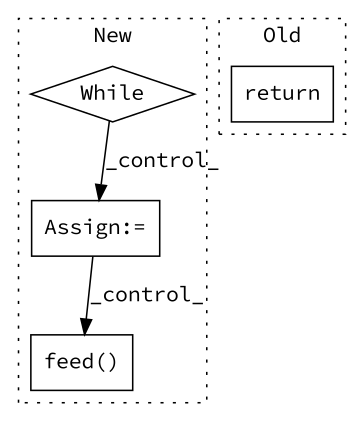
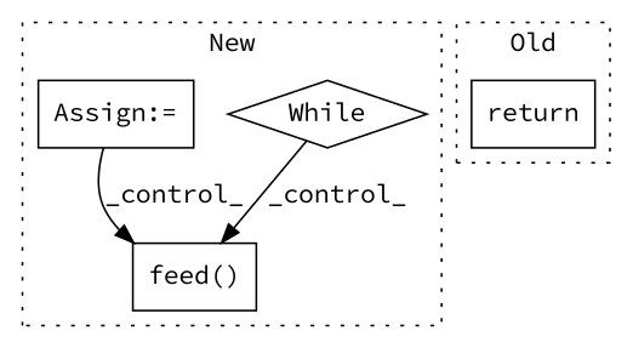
  digraph {
    fontname="Source Code Pro"
    node [fontname="Source Code Pro" shape=box]
    edge [fontname="Source Code Pro"]
    n1 [a=75 l="7,1" label="feed()" s="2988,2999"]
    n2 [a=52 l="6,14" label=While s="2882,2892" shape=diamond]
    n3 [a=68 l=3 label="Assign:=" s=2852]
    n4 [a=93 l=7 label=return s=2673]
    subgraph cluster_1 {
      label=New
      style=dotted
      n1
      n2
      n3
    }
    subgraph cluster_2 {
      label=Old
      style=dotted
      n4
    }
-   n2 -> n3 [label=_control_]
+   n2 -> n1 [label=_control_]
    n3 -> n1 [label=_control_]
  }
